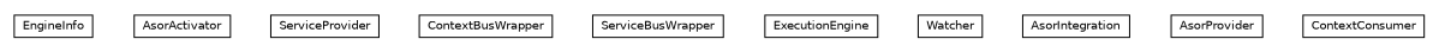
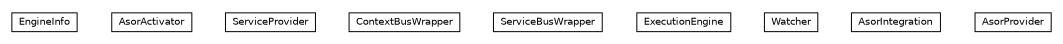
  digraph {
    nodesep=0.25
    ranksep=0.5
    node [fontcolor=black fontname=Helvetica fontsize=10.0 shape=plaintext]
    n1 [label=<<table title="org.universAAL.service.asor.EngineInfo" border="0" cellborder="1" cellspacing="0" cellpadding="2" port="p" href="./EngineInfo.html"> 		<tr><td><table border="0" cellspacing="0" cellpadding="1"> <tr><td align="center" balign="center"> EngineInfo </td></tr> 		</table></td></tr> 		</table>>]
    n2 [label=<<table title="org.universAAL.service.asor.AsorActivator" border="0" cellborder="1" cellspacing="0" cellpadding="2" port="p" href="./AsorActivator.html"> 		<tr><td><table border="0" cellspacing="0" cellpadding="1"> <tr><td align="center" balign="center"> AsorActivator </td></tr> 		</table></td></tr> 		</table>>]
    n3 [label=<<table title="org.universAAL.service.asor.ServiceProvider" border="0" cellborder="1" cellspacing="0" cellpadding="2" port="p" href="./ServiceProvider.html"> 		<tr><td><table border="0" cellspacing="0" cellpadding="1"> <tr><td align="center" balign="center"> ServiceProvider </td></tr> 		</table></td></tr> 		</table>>]
    n4 [label=<<table title="org.universAAL.service.asor.ContextBusWrapper" border="0" cellborder="1" cellspacing="0" cellpadding="2" port="p" href="./ContextBusWrapper.html"> 		<tr><td><table border="0" cellspacing="0" cellpadding="1"> <tr><td align="center" balign="center"> ContextBusWrapper </td></tr> 		</table></td></tr> 		</table>>]
    n5 [label=<<table title="org.universAAL.service.asor.ServiceBusWrapper" border="0" cellborder="1" cellspacing="0" cellpadding="2" port="p" href="./ServiceBusWrapper.html"> 		<tr><td><table border="0" cellspacing="0" cellpadding="1"> <tr><td align="center" balign="center"> ServiceBusWrapper </td></tr> 		</table></td></tr> 		</table>>]
    n6 [label=<<table title="org.universAAL.service.asor.ExecutionEngine" border="0" cellborder="1" cellspacing="0" cellpadding="2" port="p" href="./ExecutionEngine.html"> 		<tr><td><table border="0" cellspacing="0" cellpadding="1"> <tr><td align="center" balign="center"> ExecutionEngine </td></tr> 		</table></td></tr> 		</table>>]
    n7 [label=<<table title="org.universAAL.service.asor.Watcher" border="0" cellborder="1" cellspacing="0" cellpadding="2" port="p" href="./Watcher.html"> 		<tr><td><table border="0" cellspacing="0" cellpadding="1"> <tr><td align="center" balign="center"> Watcher </td></tr> 		</table></td></tr> 		</table>>]
    n8 [label=<<table title="org.universAAL.service.asor.AsorIntegration" border="0" cellborder="1" cellspacing="0" cellpadding="2" port="p" href="./AsorIntegration.html"> 		<tr><td><table border="0" cellspacing="0" cellpadding="1"> <tr><td align="center" balign="center"> AsorIntegration </td></tr> 		</table></td></tr> 		</table>>]
    n9 [label=<<table title="org.universAAL.service.asor.AsorProvider" border="0" cellborder="1" cellspacing="0" cellpadding="2" port="p" href="./AsorProvider.html"> 		<tr><td><table border="0" cellspacing="0" cellpadding="1"> <tr><td align="center" balign="center"> AsorProvider </td></tr> 		</table></td></tr> 		</table>>]
-   n10 [label=<<table title="org.universAAL.service.asor.ContextConsumer" border="0" cellborder="1" cellspacing="0" cellpadding="2" port="p" href="./ContextConsumer.html"> 		<tr><td><table border="0" cellspacing="0" cellpadding="1"> <tr><td align="center" balign="center"> ContextConsumer </td></tr> 		</table></td></tr> 		</table>>]
  }
